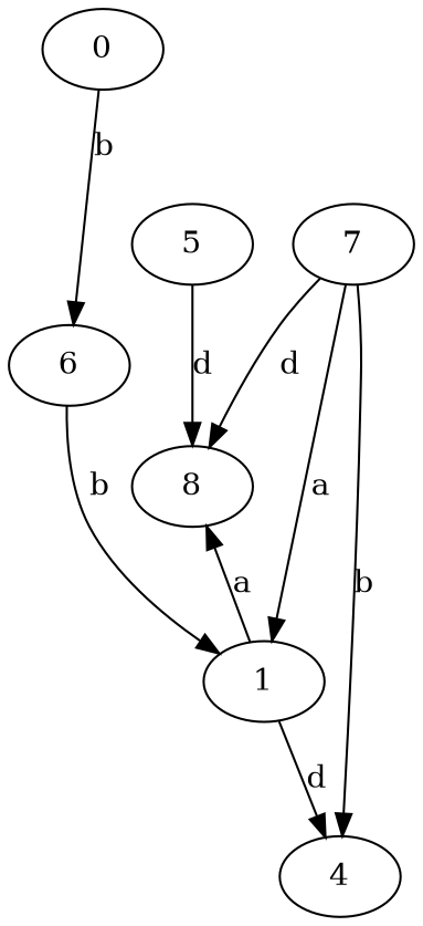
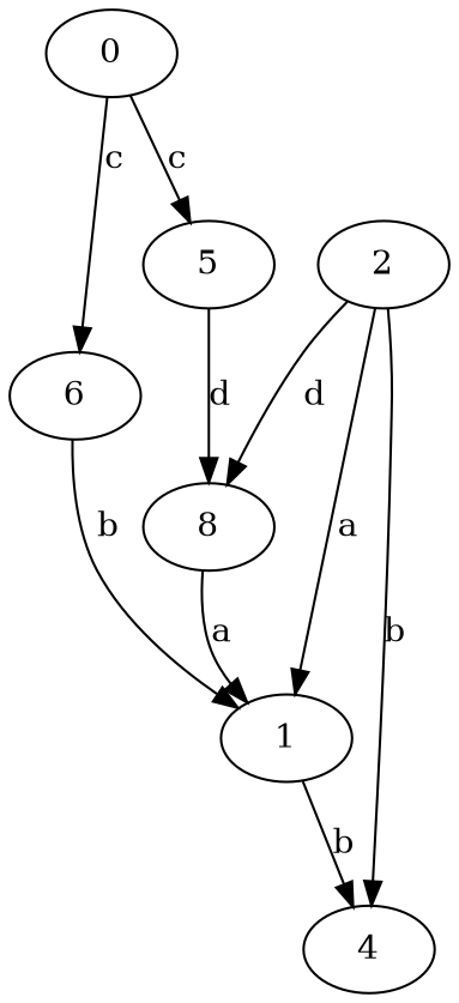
  strict digraph {
    0
    5
    6
    8
    1
    4
-   2 [label=7]
-   0 -> 6 [label=b]
+   2
+   0 -> 5 [label=c]
+   0 -> 6 [label=c]
    5 -> 8 [label=d]
    6 -> 1 [label=b]
-   1 -> 8 [label=a]
-   1 -> 4 [label=d]
+   8 -> 1 [label=a]
+   1 -> 4 [label=b]
    2 -> 8 [label=d]
    2 -> 1 [label=a]
    2 -> 4 [label=b]
  }
